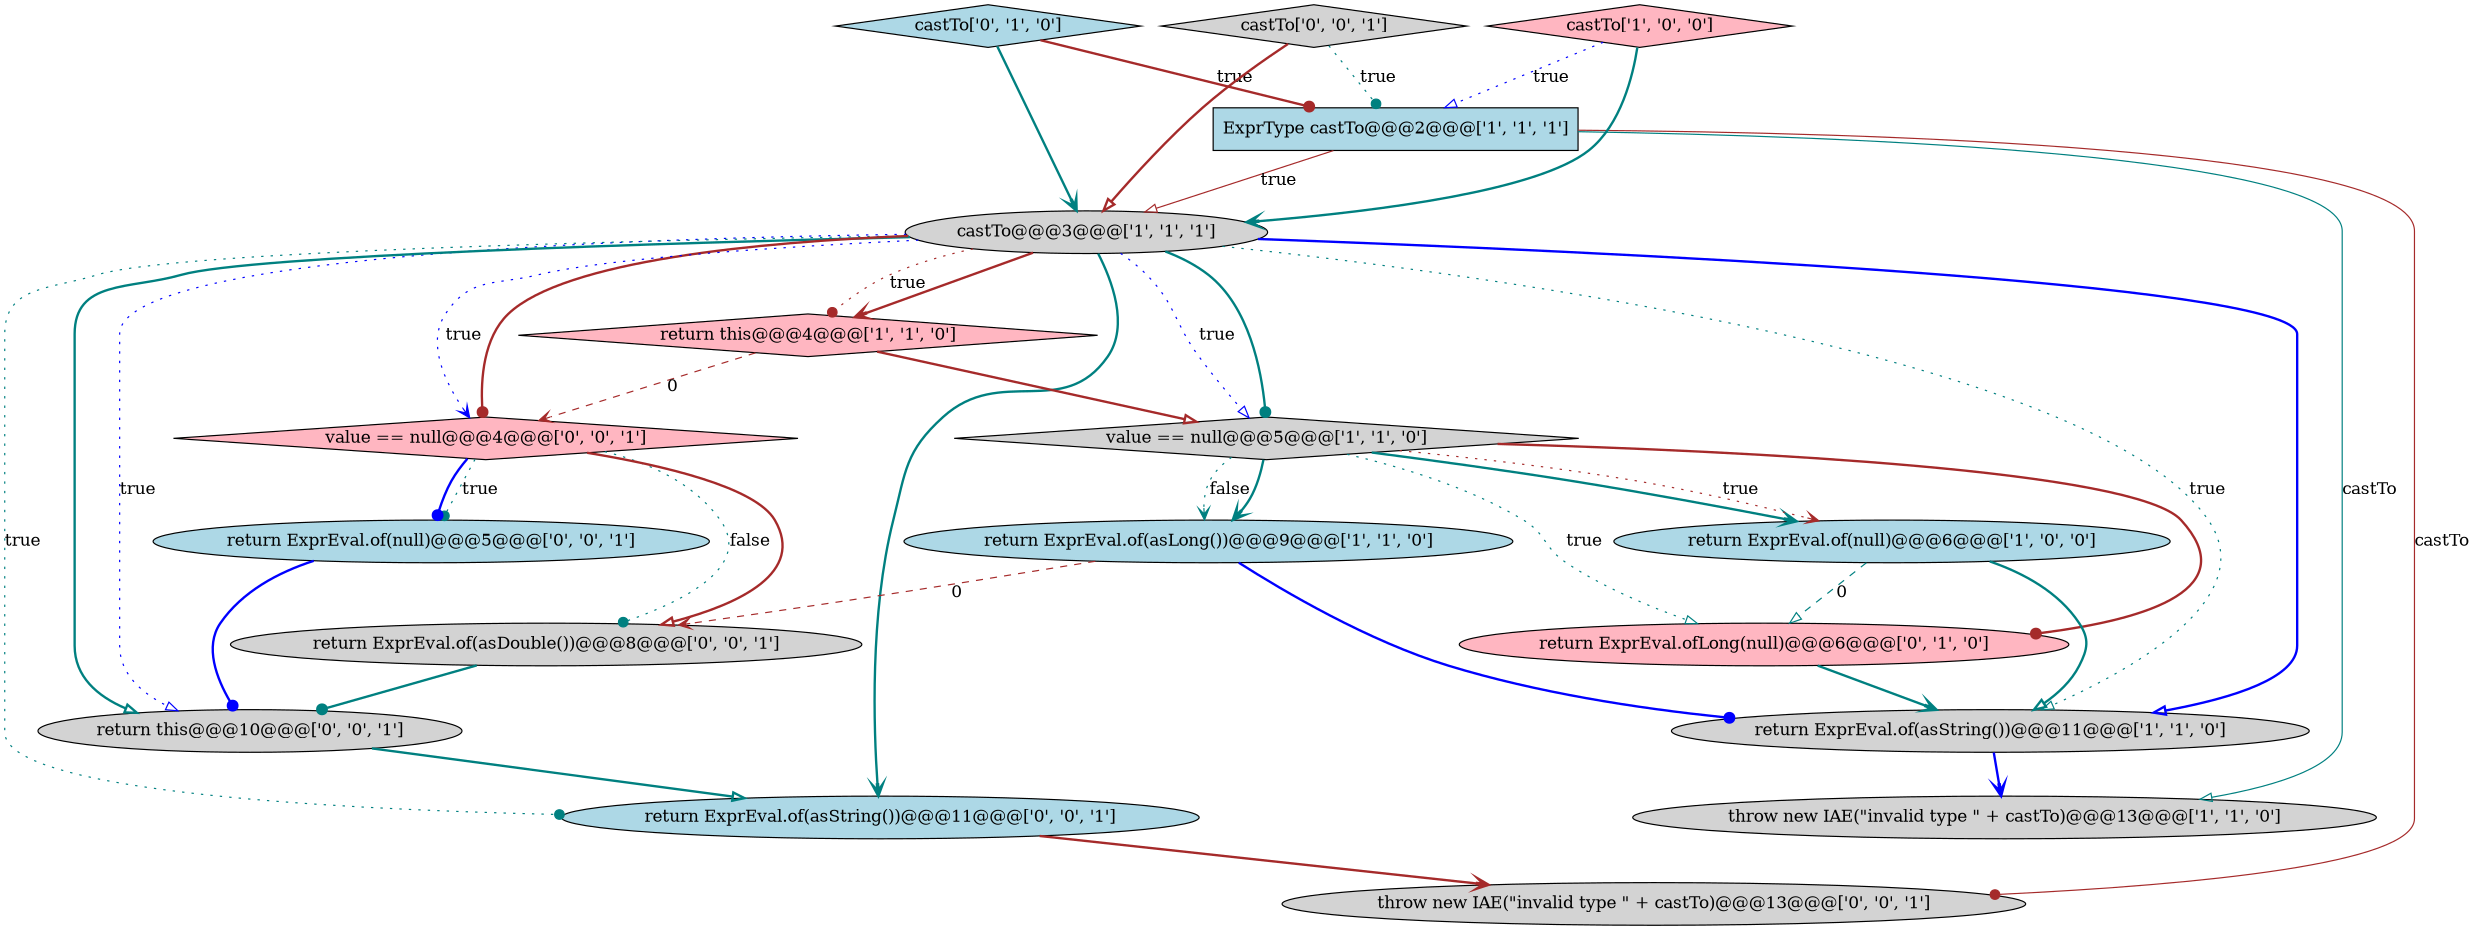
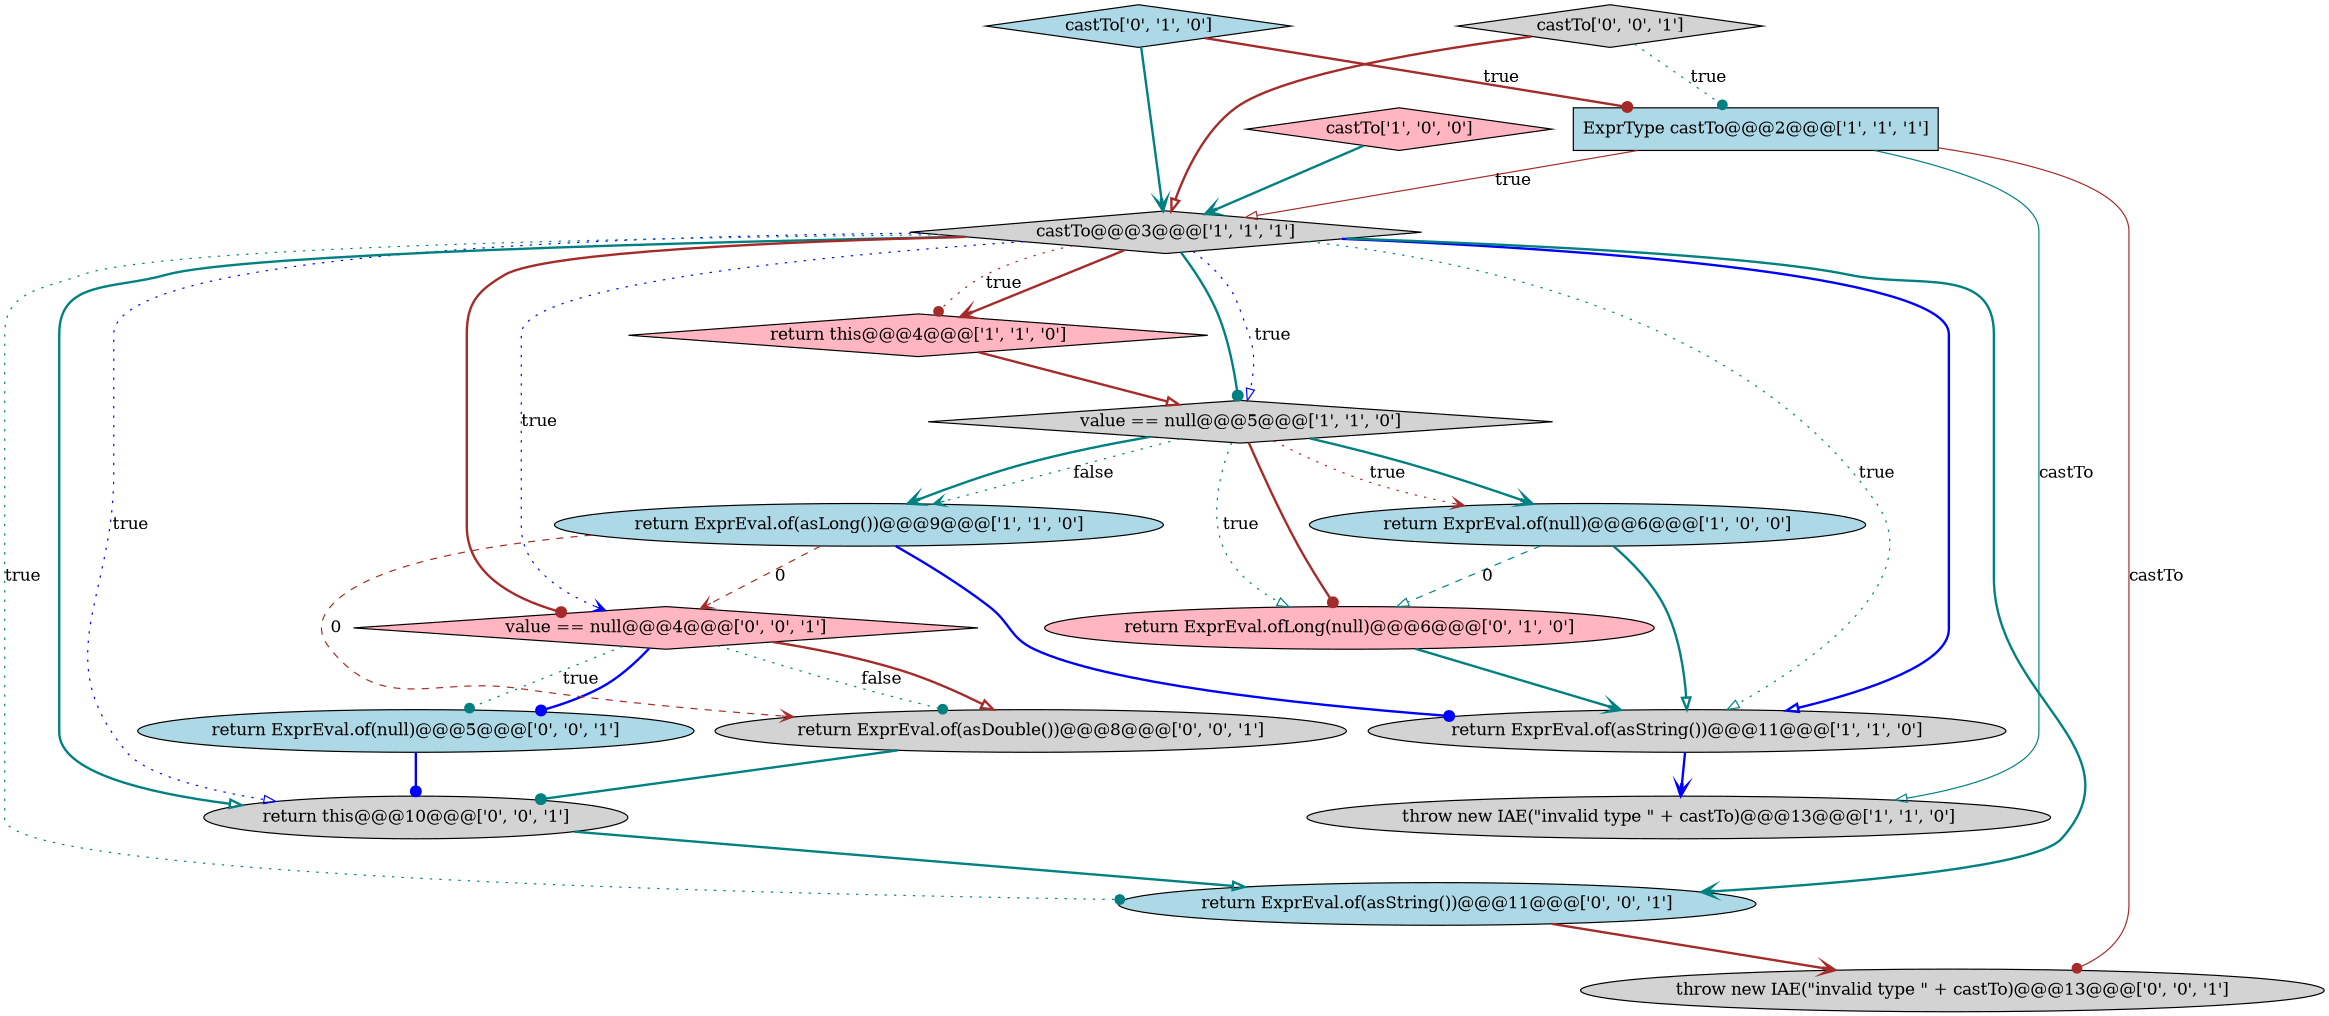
  digraph {
    node [fillcolor=lightgrey shape=ellipse style=filled]
    edge [arrowhead=onormal color=teal style=bold]
-   n1 [label="castTo@@@3@@@['1', '1', '1']"]
+   n1 [label="castTo@@@3@@@['1', '1', '1']" shape=diamond]
    n2 [label="return ExprEval.of(asString())@@@11@@@['1', '1', '0']"]
    n3 [label="return this@@@10@@@['0', '0', '1']"]
    n4 [fillcolor=lightblue label="return ExprEval.of(asString())@@@11@@@['0', '0', '1']"]
    n5 [label="value == null@@@5@@@['1', '1', '0']" shape=diamond]
    n6 [fillcolor=lightpink label="return this@@@4@@@['1', '1', '0']" shape=diamond]
    n7 [fillcolor=lightpink label="value == null@@@4@@@['0', '0', '1']" shape=diamond]
    n8 [label="throw new IAE(\"invalid type \" + castTo)@@@13@@@['1', '1', '0']"]
    n9 [label="throw new IAE(\"invalid type \" + castTo)@@@13@@@['0', '0', '1']"]
    n10 [fillcolor=lightblue label="return ExprEval.of(asLong())@@@9@@@['1', '1', '0']"]
    n11 [fillcolor=lightpink label="return ExprEval.ofLong(null)@@@6@@@['0', '1', '0']"]
    n12 [fillcolor=lightblue label="return ExprEval.of(null)@@@6@@@['1', '0', '0']"]
    n13 [label="return ExprEval.of(asDouble())@@@8@@@['0', '0', '1']"]
    n14 [fillcolor=lightblue label="return ExprEval.of(null)@@@5@@@['0', '0', '1']"]
    n15 [fillcolor=lightblue label="ExprType castTo@@@2@@@['1', '1', '1']" shape=box]
    n16 [fillcolor=lightblue label="castTo['0', '1', '0']" shape=diamond]
    n17 [label="castTo['0', '0', '1']" shape=diamond]
    n18 [fillcolor=lightpink label="castTo['1', '0', '0']" shape=diamond]
    n1 -> n2 [label=true style=dotted]
    n1 -> n2 [color=blue]
    n1 -> n3 [color=blue label=true style=dotted]
    n1 -> n3
    n1 -> n4 [arrowhead=vee]
    n1 -> n4 [arrowhead=dot label=true style=dotted]
    n1 -> n5 [arrowhead=dot]
    n1 -> n5 [color=blue label=true style=dotted]
    n1 -> n6 [arrowhead=vee color=brown]
    n1 -> n6 [arrowhead=dot color=brown label=true style=dotted]
    n1 -> n7 [arrowhead=dot color=brown]
    n1 -> n7 [arrowhead=vee color=blue label=true style=dotted]
    n2 -> n8 [arrowhead=vee color=blue]
    n3 -> n4
    n4 -> n9 [arrowhead=vee color=brown]
    n5 -> n10 [arrowhead=vee label=false style=dotted]
    n5 -> n10 [arrowhead=vee]
    n5 -> n11 [label=true style=dotted]
    n5 -> n11 [arrowhead=dot color=brown]
    n5 -> n12 [arrowhead=vee]
    n5 -> n12 [arrowhead=vee color=brown label=true style=dotted]
    n6 -> n5 [color=brown]
-   n6 -> n7 [arrowhead=vee color=brown label=0 style=dashed]
+   n10 -> n7 [arrowhead=vee color=brown label=0 style=dashed]
    n7 -> n13 [arrowhead=dot label=false style=dotted]
    n7 -> n13 [color=brown]
    n7 -> n14 [arrowhead=dot label=true style=dotted]
    n7 -> n14 [arrowhead=dot color=blue]
    n10 -> n2 [arrowhead=dot color=blue]
    n10 -> n13 [arrowhead=vee color=brown label=0 style=dashed]
    n11 -> n2 [arrowhead=vee]
    n12 -> n2
    n12 -> n11 [label=0 style=dashed]
    n13 -> n3 [arrowhead=dot]
    n14 -> n3 [arrowhead=dot color=blue]
    n15 -> n1 [color=brown label=true style=solid]
    n15 -> n8 [label=castTo style=solid]
    n15 -> n9 [arrowhead=dot color=brown label=castTo style=solid]
    n16 -> n1 [arrowhead=vee]
    n16 -> n15 [arrowhead=dot color=brown label=true]
    n17 -> n1 [color=brown]
    n17 -> n15 [arrowhead=dot label=true style=dotted]
    n18 -> n1 [arrowhead=vee]
-   n18 -> n15 [color=blue label=true style=dotted]
  }
